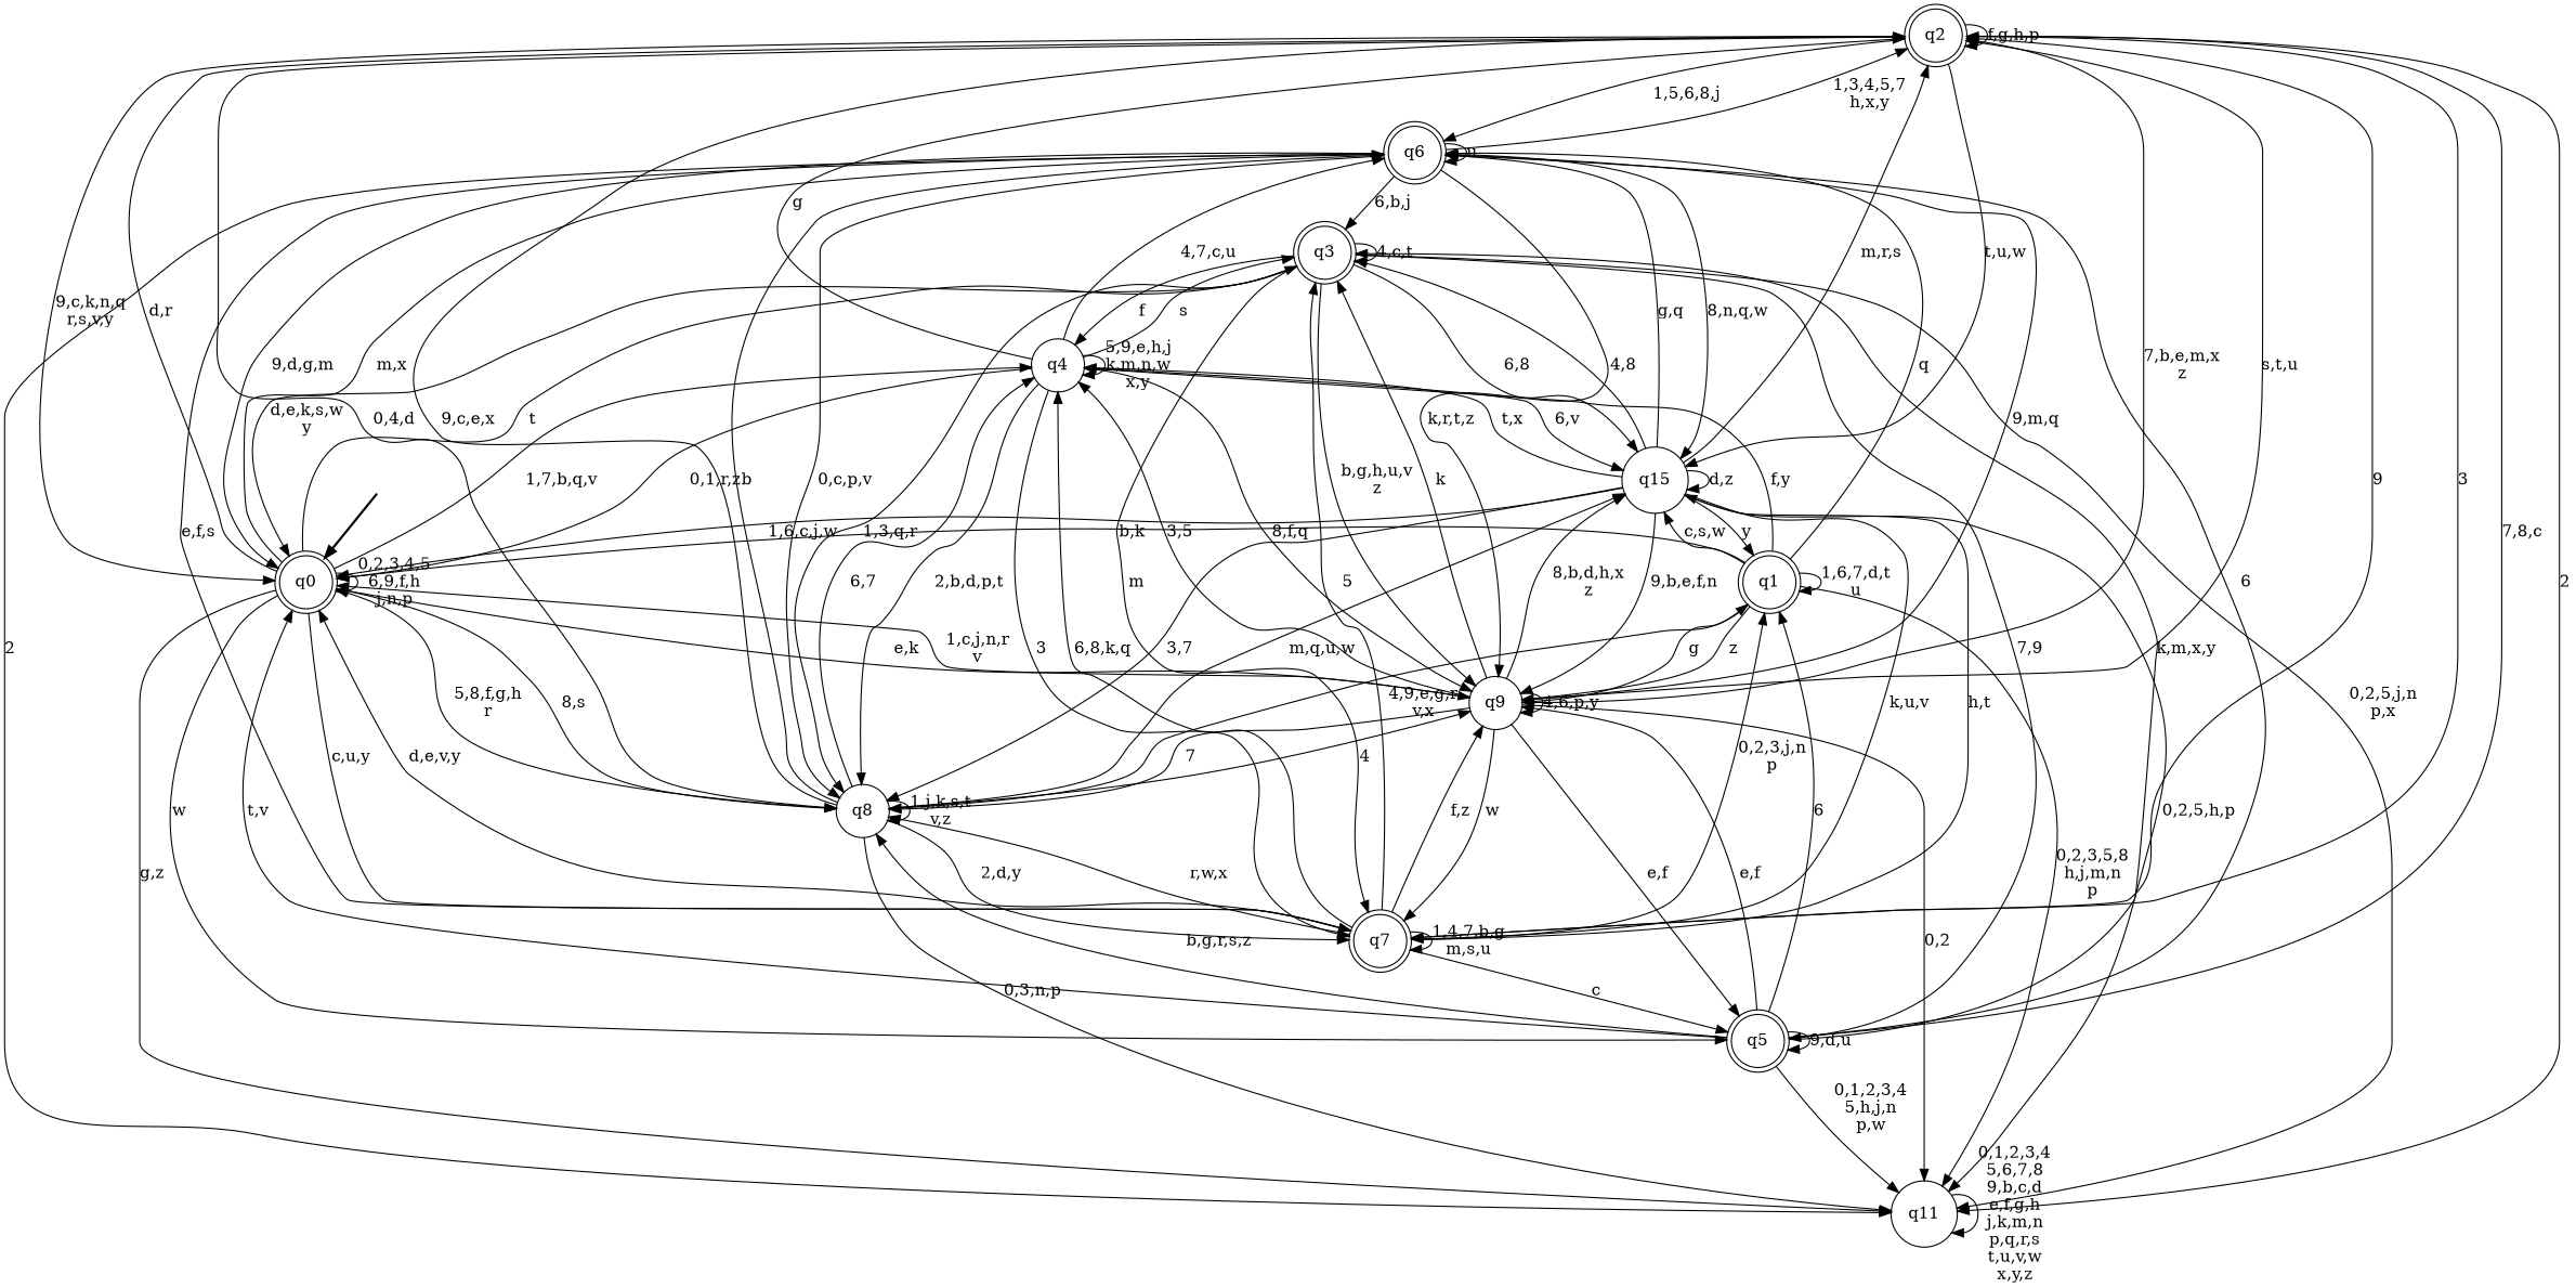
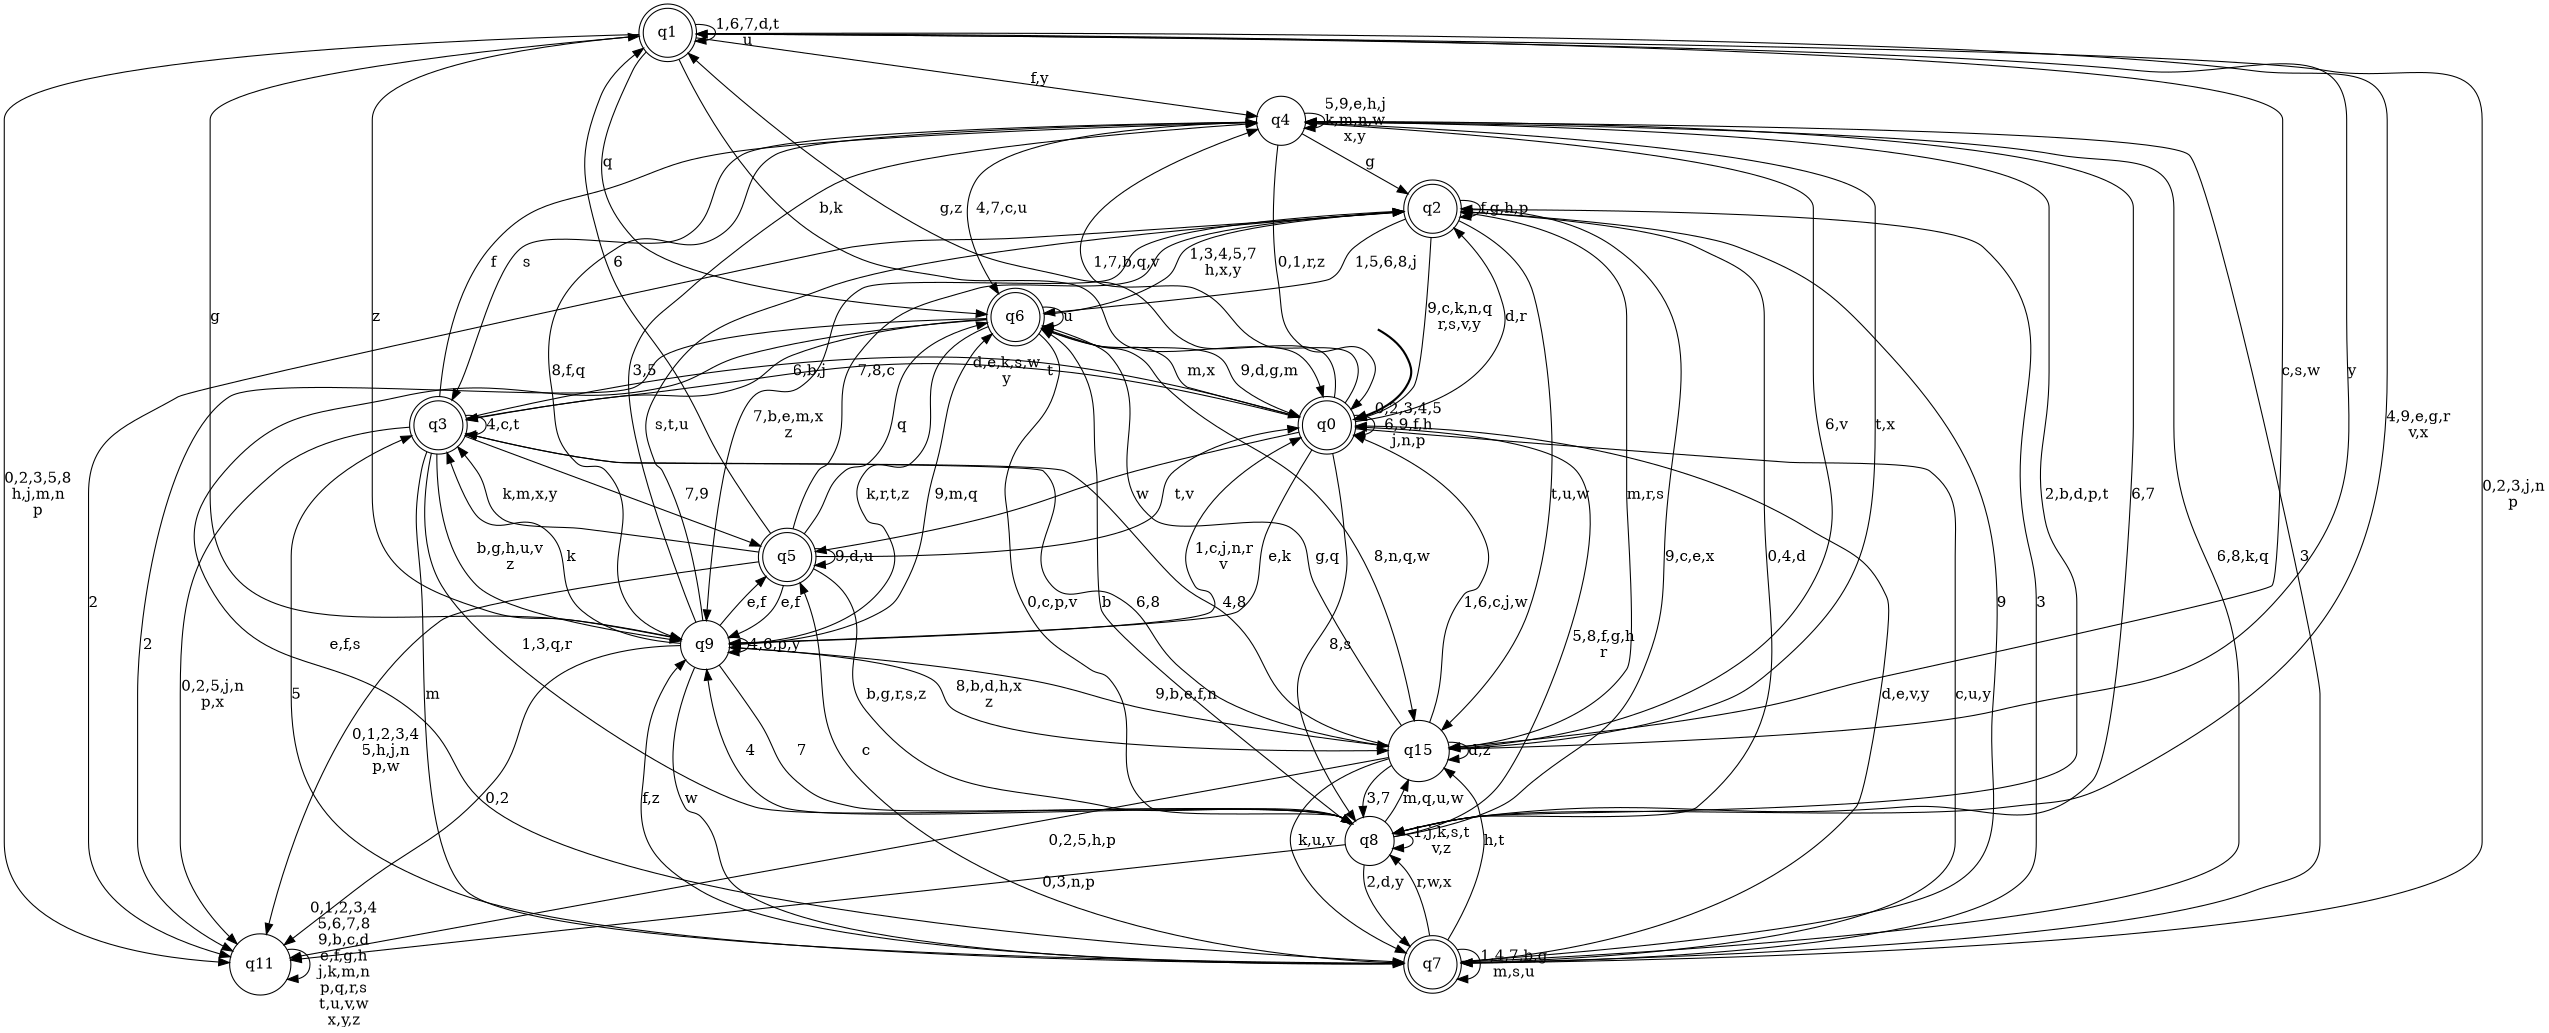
  digraph {
    rankdir=TB
    node [shape=doublecircle style="rounded,filled" color=black fillcolor=white]
    __start0 [height=0 shape=none style=invis width=0 color="" fillcolor=""]
    n2 [label=q0]
    n3 [label=q1]
    n4 [label=q2]
    n5 [label=q3]
    n6 [label=q4 shape=circle]
    n7 [label=q5]
    n8 [label=q6]
    n9 [label=q7]
    n10 [label=q8 shape=circle style=filled]
    n11 [label=q9 shape=circle style=filled]
    n12 [label=q15 shape=circle style=filled]
    n13 [label=q11 shape=circle style=filled]
    subgraph cluster_1 {
      nodesep=0.15
      ranksep=0.15
      style=invis
      __start0
      n2
    }
    __start0 -> n2 [penwidth=2]
    n2 -> n2 [label="0,2,3,4,5\n6,9,f,h\nj,n,p"]
-   n2 -> n13 [label="g,z"]
+   n2 -> n3 [label="g,z"]
    n2 -> n4 [label="d,r"]
    n2 -> n5 [label=t]
    n2 -> n6 [label="1,7,b,q,v"]
    n2 -> n7 [label=w]
    n2 -> n8 [label="m,x"]
    n2 -> n9 [label="c,u,y"]
    n2 -> n10 [label="8,s"]
    n2 -> n11 [label="e,k"]
    n3 -> n2 [label="b,k"]
    n3 -> n3 [label="1,6,7,d,t\nu"]
    n3 -> n6 [label="f,y"]
    n3 -> n8 [label=q]
    n3 -> n10 [label="4,9,e,g,r\nv,x"]
    n3 -> n11 [label=z]
    n3 -> n12 [label="c,s,w"]
    n3 -> n13 [label="0,2,3,5,8\nh,j,m,n\np"]
    n4 -> n2 [label="9,c,k,n,q\nr,s,v,y"]
    n4 -> n4 [label="f,g,h,p"]
    n4 -> n8 [label="1,5,6,8,j"]
    n4 -> n9 [label=3]
    n4 -> n10 [label="0,4,d"]
    n4 -> n11 [label="7,b,e,m,x\nz"]
    n4 -> n12 [label="t,u,w"]
    n4 -> n13 [label=2]
    n5 -> n2 [label="d,e,k,s,w\ny"]
    n5 -> n5 [label="4,c,t"]
    n5 -> n6 [label=f]
    n5 -> n7 [label="7,9"]
    n5 -> n9 [label=m]
    n5 -> n10 [label="1,3,q,r"]
    n5 -> n11 [label="b,g,h,u,v\nz"]
    n5 -> n12 [label="6,8"]
    n5 -> n13 [label="0,2,5,j,n\np,x"]
    n6 -> n2 [label="0,1,r,z"]
    n6 -> n4 [label=g]
    n6 -> n5 [label=s]
    n6 -> n6 [label="5,9,e,h,j\nk,m,n,w\nx,y"]
    n6 -> n8 [label="4,7,c,u"]
    n6 -> n9 [label=3]
    n6 -> n10 [label="2,b,d,p,t"]
    n6 -> n11 [label="8,f,q"]
    n6 -> n12 [label="6,v"]
    n7 -> n2 [label="t,v"]
    n7 -> n3 [label=6]
    n7 -> n4 [label="7,8,c"]
    n7 -> n5 [label="k,m,x,y"]
    n7 -> n7 [label="9,d,u"]
-   n7 -> n8 [label=6]
+   n7 -> n8 [label=q]
    n7 -> n10 [label="b,g,r,s,z"]
    n7 -> n11 [label="e,f"]
    n7 -> n13 [label="0,1,2,3,4\n5,h,j,n\np,w"]
    n8 -> n2 [label="9,d,g,m"]
    n8 -> n4 [label="1,3,4,5,7\nh,x,y"]
    n8 -> n5 [label="6,b,j"]
    n8 -> n8 [label=u]
    n8 -> n9 [label="e,f,s"]
    n8 -> n10 [label="0,c,p,v"]
    n8 -> n11 [label="k,r,t,z"]
    n8 -> n12 [label="8,n,q,w"]
    n8 -> n13 [label=2]
    n9 -> n2 [label="d,e,v,y"]
    n9 -> n3 [label="0,2,3,j,n\np"]
    n9 -> n4 [label=9]
    n9 -> n5 [label=5]
    n9 -> n6 [label="6,8,k,q"]
    n9 -> n7 [label=c]
    n9 -> n9 [label="1,4,7,b,g\nm,s,u"]
    n9 -> n10 [label="r,w,x"]
    n9 -> n11 [label="f,z"]
    n9 -> n12 [label="h,t"]
    n10 -> n2 [label="5,8,f,g,h\nr"]
    n10 -> n4 [label="9,c,e,x"]
    n10 -> n6 [label="6,7"]
    n10 -> n8 [label=b]
    n10 -> n9 [label="2,d,y"]
    n10 -> n10 [label="1,j,k,s,t\nv,z"]
    n10 -> n11 [label=4]
    n10 -> n12 [label="m,q,u,w"]
    n10 -> n13 [label="0,3,n,p"]
    n11 -> n2 [label="1,c,j,n,r\nv"]
    n11 -> n3 [label=g]
    n11 -> n4 [label="s,t,u"]
    n11 -> n5 [label=k]
    n11 -> n6 [label="3,5"]
    n11 -> n7 [label="e,f"]
    n11 -> n8 [label="9,m,q"]
    n11 -> n9 [label=w]
    n11 -> n10 [label=7]
    n11 -> n11 [label="4,6,p,y"]
    n11 -> n12 [label="8,b,d,h,x\nz"]
    n11 -> n13 [label="0,2"]
    n12 -> n2 [label="1,6,c,j,w"]
    n12 -> n3 [label=y]
    n12 -> n4 [label="m,r,s"]
    n12 -> n5 [label="4,8"]
    n12 -> n6 [label="t,x"]
    n12 -> n8 [label="g,q"]
    n12 -> n9 [label="k,u,v"]
    n12 -> n10 [label="3,7"]
    n12 -> n11 [label="9,b,e,f,n"]
    n12 -> n12 [label="d,z"]
    n12 -> n13 [label="0,2,5,h,p"]
    n13 -> n13 [label="0,1,2,3,4\n5,6,7,8\n9,b,c,d\ne,f,g,h\nj,k,m,n\np,q,r,s\nt,u,v,w\nx,y,z"]
  }
